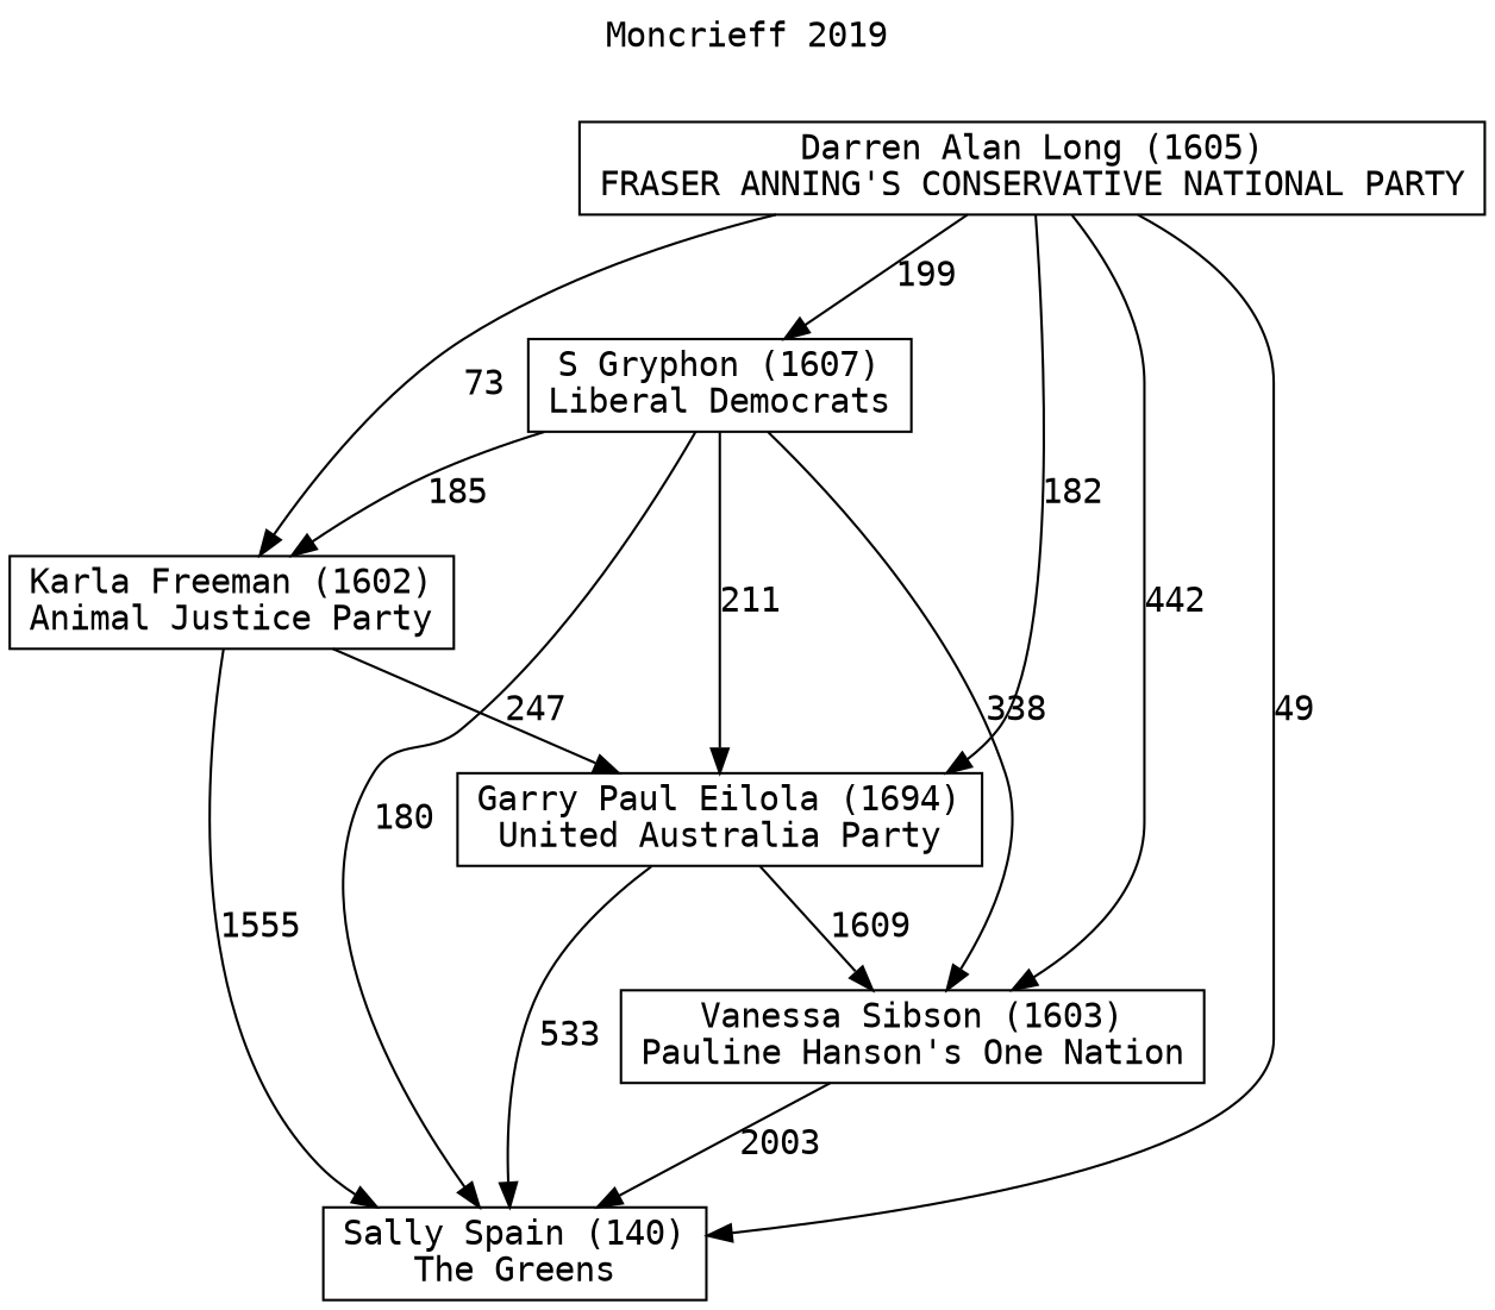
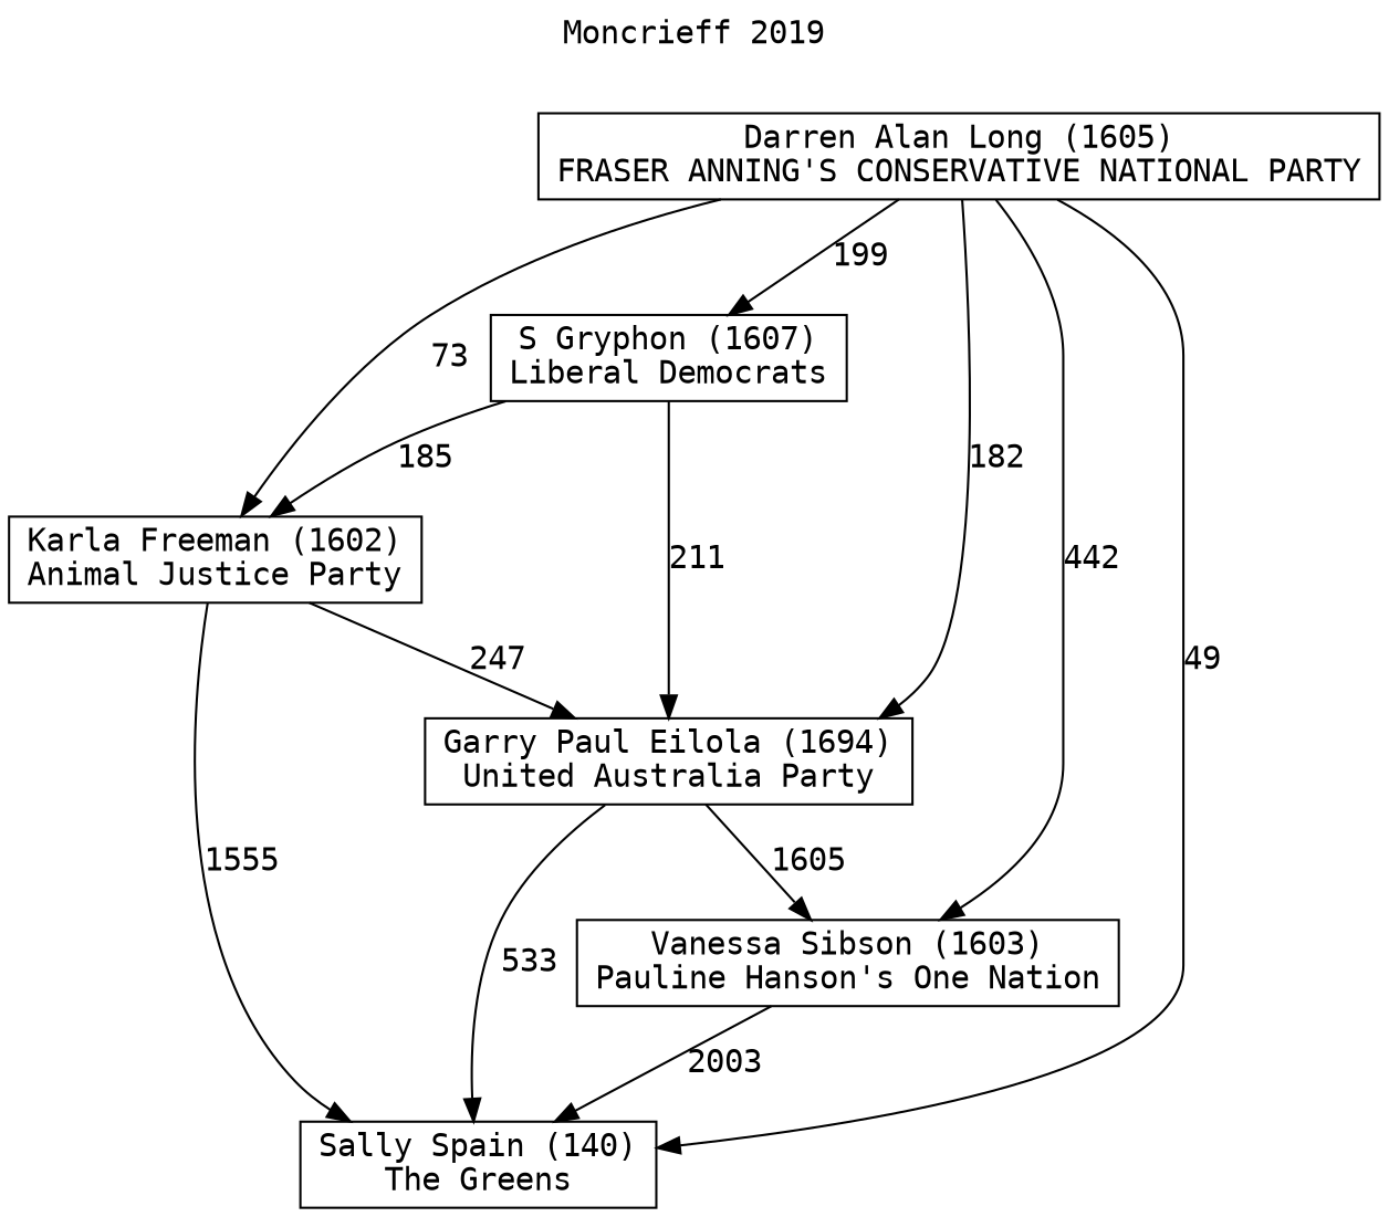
  digraph {
    fontname="DejaVu Sans Mono"
    label="Moncrieff 2019"
    labelloc=t
    mclimit=10
    node [fontname="DejaVu Sans Mono" shape=box]
    edge [fontname="DejaVu Sans Mono"]
    n1 [label="Darren Alan Long (1605)\nFRASER ANNING'S CONSERVATIVE NATIONAL PARTY"]
    n2 [label="Garry Paul Eilola (1694)\nUnited Australia Party"]
    n3 [label="Karla Freeman (1602)\nAnimal Justice Party"]
    n4 [label="S Gryphon (1607)\nLiberal Democrats"]
    n5 [label="Sally Spain (140)\nThe Greens"]
    n6 [label="Vanessa Sibson (1603)\nPauline Hanson's One Nation"]
    n1 -> n2 [label=182]
    n1 -> n3 [label=73]
    n1 -> n4 [label=199]
    n1 -> n5 [label=49]
    n1 -> n6 [label=442]
    n2 -> n5 [label=533]
-   n2 -> n6 [label=1609]
+   n2 -> n6 [label=1605]
    n3 -> n2 [label=247]
    n3 -> n5 [label=1555]
    n4 -> n2 [label=211]
    n4 -> n3 [label=185]
-   n4 -> n5 [label=180]
-   n4 -> n6 [label=338]
    n6 -> n5 [label=2003]
  }
